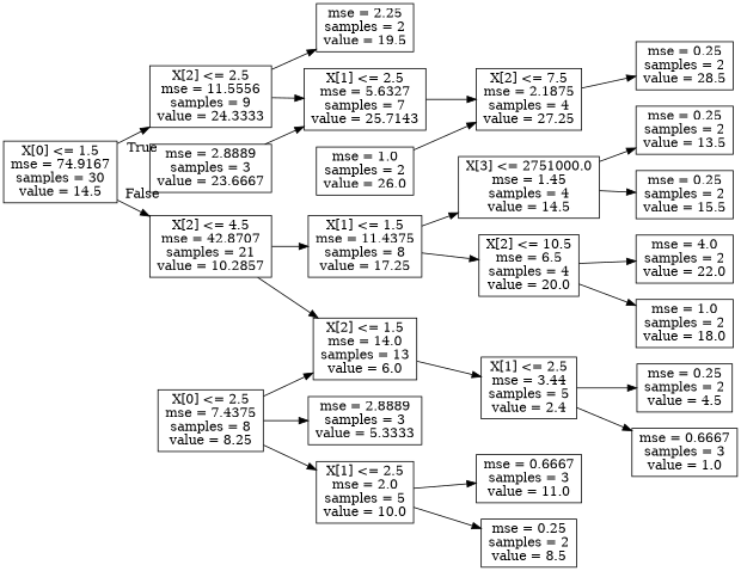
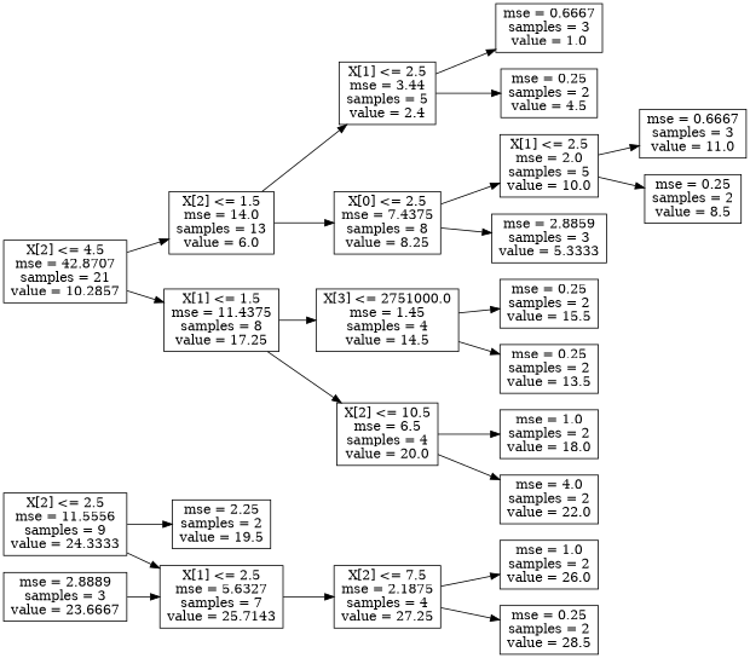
  digraph {
    rankdir=LR
    node [shape=box]
-   n1 [label="X[0] <= 1.5\nmse = 74.9167\nsamples = 30\nvalue = 14.5"]
    n2 [label="X[2] <= 2.5\nmse = 11.5556\nsamples = 9\nvalue = 24.3333"]
    n3 [label="X[2] <= 4.5\nmse = 42.8707\nsamples = 21\nvalue = 10.2857"]
    n4 [label="mse = 2.25\nsamples = 2\nvalue = 19.5"]
    n5 [label="X[1] <= 2.5\nmse = 5.6327\nsamples = 7\nvalue = 25.7143"]
    n6 [label="X[2] <= 1.5\nmse = 14.0\nsamples = 13\nvalue = 6.0"]
    n7 [label="X[1] <= 1.5\nmse = 11.4375\nsamples = 8\nvalue = 17.25"]
    n8 [label="X[2] <= 7.5\nmse = 2.1875\nsamples = 4\nvalue = 27.25"]
    n9 [label="mse = 1.0\nsamples = 2\nvalue = 26.0"]
    n10 [label="mse = 0.25\nsamples = 2\nvalue = 28.5"]
    n11 [label="mse = 2.8889\nsamples = 3\nvalue = 23.6667"]
    n12 [label="X[1] <= 2.5\nmse = 3.44\nsamples = 5\nvalue = 2.4"]
    n13 [label="X[0] <= 2.5\nmse = 7.4375\nsamples = 8\nvalue = 8.25"]
    n14 [label="X[3] <= 2751000.0\nmse = 1.45\nsamples = 4\nvalue = 14.5"]
    n15 [label="X[2] <= 10.5\nmse = 6.5\nsamples = 4\nvalue = 20.0"]
    n16 [label="mse = 0.6667\nsamples = 3\nvalue = 1.0"]
    n17 [label="mse = 0.25\nsamples = 2\nvalue = 4.5"]
    n18 [label="X[1] <= 2.5\nmse = 2.0\nsamples = 5\nvalue = 10.0"]
-   n19 [label="mse = 2.8889\nsamples = 3\nvalue = 5.3333"]
+   n19 [label="mse = 2.8859\nsamples = 3\nvalue = 5.3333"]
    n20 [label="mse = 0.6667\nsamples = 3\nvalue = 11.0"]
    n21 [label="mse = 0.25\nsamples = 2\nvalue = 8.5"]
    n22 [label="mse = 0.25\nsamples = 2\nvalue = 15.5"]
    n23 [label="mse = 0.25\nsamples = 2\nvalue = 13.5"]
    n24 [label="mse = 1.0\nsamples = 2\nvalue = 18.0"]
    n25 [label="mse = 4.0\nsamples = 2\nvalue = 22.0"]
-   n1 -> n2 [headlabel=True labelangle=45 labeldistance=2.5]
-   n1 -> n3 [headlabel=False labelangle=-45 labeldistance=2.5]
    n2 -> n4
    n2 -> n5
    n3 -> n6
    n3 -> n7
    n5 -> n8
    n6 -> n12
-   n13 -> n6
+   n6 -> n13
    n7 -> n14
    n7 -> n15
-   n9 -> n8
+   n8 -> n9
    n8 -> n10
    n11 -> n5
    n12 -> n16
    n12 -> n17
    n13 -> n18
    n13 -> n19
    n14 -> n22
    n14 -> n23
    n15 -> n24
    n15 -> n25
    n18 -> n20
    n18 -> n21
  }
